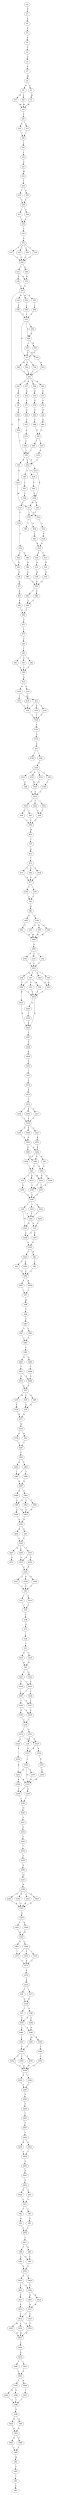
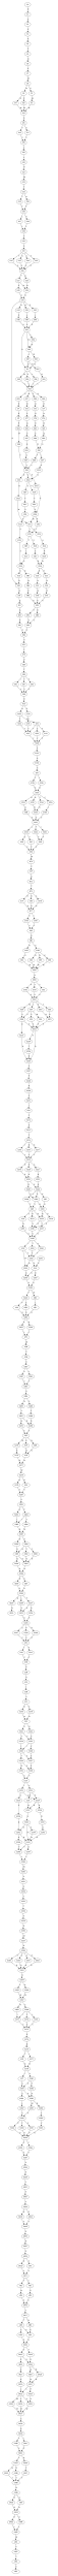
  strict digraph {
    fontname=Inter
    node [fontname=Inter]
    edge [fontname=Inter]
    S0
    S1
    S2
    S3
    S4
    S5
    S6
    S7
    S8
    S9
    S10
    S11
    S12
    S13
    S14
    S15
    S16
    S17
    S18
    S19
    S20
    S21
    S22
    S23
    S24
    S25
    S26
    S27
    S28
    S29
    S30
    S31
    S32
    S33
    S34
    S35
    S36
    S37
    S38
    S39
    S40
    S41
    S42
    S43
    S44
    S45
    S46
    S47
    S48
    S49
    S50
    S51
    S52
    S53
    S54
    S55
    S56
    S57
    S58
    S59
    S60
    S61
    S62
    S63
    S64
    S65
    S66
    S67
    S68
    S69
    S70
    S71
    S72
    S73
    S74
    S75
    S76
    S77
    S78
    S79
    S80
    S81
    S82
    S83
    S84
    S85
    S86
    S87
    S88
    S89
    S90
    S91
    S92
    S93
    S94
    S95
    S96
    S97
    S98
    S99
    S100
    S101
    S102
    S103
    S104
    S105
    S106
    S107
    S108
    S109
    S110
    S111
    S112
    S113
    S114
    S115
    S116
    S117
    S118
    S119
    S120
    S121
    S122
    S123
    S124
    S125
    S126
    S127
    S128
    S129
+   S130
    S131
    S132
    S133
    S134
    S135
    S136
    S137
    S138
    S139
    S140
    S141
    S142
    S143
    S144
    S145
    S146
    S147
    S148
    S149
    S150
    S151
    S152
    S153
    S154
    S155
    S156
    S157
    S158
    S159
    S160
    S161
    S162
    S163
    S164
    S165
    S166
    S167
    S168
    S169
    S170
    S171
    S172
    S173
    S174
    S175
    S176
    S177
    S178
    S179
    S180
    S181
    S182
    S183
    S184
    S185
    S186
    S187
    S188
    S189
    S190
    S191
    S192
    S193
    S194
    S195
    S196
    S197
    S198
    S199
    S200
    S201
    S202
    S203
    S204
    S205
    S206
    S207
    S208
    S209
    S210
    S211
    S212
    S213
    S214
    S215
    S216
    S217
    S218
    S219
    S220
    S221
    S222
    S223
    S224
    S225
    S226
    S227
    S228
    S229
    S230
    S231
    S232
    S233
    S234
    S235
    S236
    S237
    S238
    S239
    S240
    S241
    S242
    S245
    S244
    S243
    S246
    S247
    S248
    S249
    S250
    S251
    S252
    S253
    S254
    S255
    S256
    S257
    S258
    S259
    S260
    S261
    S262
    S263
    S264
    S265
    S266
    S267
    S268
    S269
    S270
    S271
    S272
    n274 [label=S573]
    S274
    S275
    S276
    S277
    S278
    S279
    S280
    S281
    S282
    S283
    S284
    S285
    S286
    S287
    S288
    S289
    S290
    S291
    S292
    S293
    S294
    S295
    S296
    S297
    S298
    S299
    S300
    S301
    S302
    S303
    S304
    S305
    S307
    S308
    S309
    S310
    S311
    S312
    S313
    S314
    S315
    S316
    S317
    S318
    S319
    S320
    S321
    S322
    S323
    S324
    S325
    S326
    S327
    S328
    S329
    S330
    S331
    S332
    S333
    S334
    S335
    S336
    S337
    S338
    S339
    S340
    S341
    S342
    S343
    S344
    S345
    S346
    S347
    S348
    S349
    S350
    S351
    S352
    S353
    S354
    S355
    S356
    S357
    S358
    S359
    S360
    S361
    S362
    S363
    S364
    S365
    S366
    S367
    S368
    S369
    S370
    S371
    S372
    S373
    S374
    S375
    S376
    S377
    S378
    S379
    S380
    S381
    S382
    S383
    S384
    S385
    S386
    S387
    S388
    S389
    S390
    S391
    S392
    S393
    S394
    S395
    S396
    S397
    S398
    S399
    S400
    S401
    S402
    S403
    S404
    S405
    S406
    S407
    S408
    S409
    S410
    S411
    S412
    S413
    S414
    S415
    S416
    S417
    S418
    S419
    S420
    S421
    S422
    S423
    S424
    S425
    S426
    S427
    S428
    S429
    S430
    S431
    S432
    S433
    S434
    S435
    S436
    S437
    S438
    S439
    S440
    S441
    S442
    S443
    S444
    S445
    S446
    S447
    S448
    S449
    S450
    S451
    S452
    S453
    S454
    S455
    S456
    S457
    S458
    S459
    S0 -> S1 [label=R]
    S1 -> S2 [label=E]
    S2 -> S3 [label=K]
    S3 -> S4 [label=K]
    S4 -> S5 [label=P]
    S5 -> S6 [label=G]
    S6 -> S7 [label=E]
    S7 -> S8 [label=M]
    S8 -> S9 [label=N]
    S8 -> S10 [label=S]
    S9 -> S11 [label=R]
    S9 -> S12 [label=P]
    S10 -> S13 [label=W]
    S11 -> S14 [label=W]
    S12 -> S14 [label=W]
    S13 -> S14 [label=W]
    S14 -> S15 [label=S]
    S15 -> S16 [label=T]
    S15 -> S17 [label=S]
    S16 -> S18 [label=Y]
    S17 -> S18 [label=Y]
    S18 -> S19 [label=L]
    S19 -> S20 [label=L]
    S20 -> S21 [label=G]
    S21 -> S22 [label=W]
    S22 -> S23 [label=T]
    S23 -> S24 [label=T]
    S23 -> S25 [label=A]
    S24 -> S26 [label=F]
    S25 -> S26 [label=F]
    S26 -> S27 [label=L]
    S26 -> S28 [label=V]
    S27 -> S29 [label=L]
    S28 -> S29 [label=L]
    S29 -> S30 [label=Y]
    S30 -> S31 [label=S]
    S31 -> S32 [label=Y]
    S31 -> S33 [label=S]
    S31 -> S34 [label=C]
    S31 -> S35 [label=F]
    S32 -> S36 [label=E]
    S33 -> S36 [label=E]
    S34 -> S36 [label=E]
    S35 -> S36 [label=E]
    S36 -> S37 [label=T]
    S36 -> S38 [label=A]
    S37 -> S39 [label=N]
    S37 -> S40 [label=S]
    S38 -> S39 [label=N]
    S39 -> S41 [label=G]
    S40 -> S41 [label=G]
    S41 -> S42 [label=E]
    S41 -> S43 [label=D]
    S41 -> S44 [label=A]
    S41 -> S45 [label=N]
    S42 -> S46 [label=I]
    S43 -> S47 [label=G]
    S44 -> S48 [label=P]
    S45 -> S49 [label=L]
    S46 -> S50 [label=P]
    S47 -> S51 [label=Q]
    S48 -> S50 [label=P]
    S49 -> S50 [label=P]
    S50 -> S52 [label=N]
    S50 -> S53 [label=G]
    S50 -> S54 [label=L]
    S51 -> S55 [label=A]
    S52 -> S56 [label=W]
    S52 -> S57 [label=L]
    S53 -> S58 [label=P]
    S53 -> S59 [label=L]
    S53 -> S60 [label=W]
    S54 -> S52 [label=N]
    S55 -> S61 [label=P]
    S56 -> S53 [label=G]
    S57 -> S53 [label=G]
    S57 -> S62 [label=N]
    S58 -> S63 [label=L]
    S59 -> S63 [label=L]
    S60 -> S63 [label=L]
    S61 -> S64 [label=C]
    S62 -> S65 [label=Q]
    S63 -> S66 [label=G]
    S63 -> S67 [label=N]
    S63 -> S68 [label=E]
    S63 -> S69 [label=P]
    S64 -> S70 [label=V]
    S65 -> S63 [label=L]
    S66 -> S71 [label=K]
    S67 -> S72 [label=N]
    S68 -> S73 [label=G]
    S69 -> S74 [label=K]
    S70 -> S75 [label=F]
    S71 -> S76 [label=H]
    S72 -> S77 [label=S]
    S73 -> S78 [label=G]
    S74 -> S79 [label=D]
    S75 -> S80 [label=P]
    S76 -> S81 [label=N]
    S77 -> S82 [label=Q]
    S78 -> S83 [label=R]
    S79 -> S84 [label=H]
    S80 -> S85 [label=F]
    S81 -> S86 [label=Q]
    S82 -> S87 [label=V]
    S83 -> S88 [label=E]
    S84 -> S89 [label=M]
    S85 -> S90 [label=I]
    S85 -> S91 [label=T]
    S85 -> S92 [label=V]
    S86 -> S93 [label=D]
    S87 -> S94 [label=R]
    S88 -> S93 [label=D]
    S89 -> S95 [label=T]
    S90 -> S96 [label=Y]
    S91 -> S96 [label=Y]
    S92 -> S96 [label=Y]
    S93 -> S97 [label=I]
    S93 -> S98 [label=F]
    S94 -> S99 [label=S]
    S95 -> S100 [label=K]
    S95 -> S101 [label=H]
    S95 -> S102 [label=S]
    S96 -> S103 [label=K]
    S97 -> S104 [label=P]
    S98 -> S95 [label=T]
    S99 -> S95 [label=T]
    S100 -> S105 [label=N]
    S101 -> S106 [label=P]
    S102 -> S107 [label=S]
    S102 -> S108 [label=P]
    S103 -> S109 [label=G]
    S103 -> S110 [label=E]
    S104 -> S102 [label=S]
    S105 -> S111 [label=W]
    S106 -> S111 [label=W]
    S106 -> S112 [label=R]
    S107 -> S113 [label=F]
    S108 -> S114 [label=F]
    S109 -> S115 [label=S]
    S109 -> S116 [label=T]
    S110 -> S117 [label=F]
    S111 -> S118 [label=L]
    S111 -> S119 [label=I]
    S112 -> S119 [label=I]
    S113 -> S120 [label=V]
    S114 -> S106 [label=P]
    S115 -> S121 [label=V]
    S115 -> S122 [label=T]
    S115 -> S123 [label=S]
    S116 -> S122 [label=T]
    S117 -> S122 [label=T]
    S118 -> S124 [label=A]
    S119 -> S125 [label=T]
    S119 -> S126 [label=G]
    S120 -> S127 [label=F]
    S121 -> S128 [label=Y]
    S122 -> S128 [label=Y]
    S123 -> S128 [label=Y]
    S124 -> S129 [label=R]
+   S125 -> S130 [label=L]
    S126 -> S131 [label=S]
    S127 -> S132 [label=C]
    S128 -> S133 [label=F]
    S129 -> S134 [label=R]
+   S130 -> S135 [label=S]
    S131 -> S134 [label=R]
    S132 -> S135 [label=S]
    S133 -> S136 [label=S]
    S134 -> S137 [label=E]
    S134 -> S138 [label=N]
    S135 -> S139 [label=S]
    S135 -> S140 [label=R]
    S136 -> S141 [label=C]
    S137 -> S142 [label=R]
    S138 -> S143 [label=H]
    S139 -> S43 [label=D]
    S140 -> S144 [label=Q]
    S141 -> S145 [label=T]
    S141 -> S146 [label=I]
    S142 -> S147 [label=D]
    S143 -> S148 [label=Q]
    S144 -> S149 [label=K]
+   S145 -> S150 [label=K]
    S146 -> S150 [label=K]
    S147 -> S151 [label=K]
    S148 -> S151 [label=K]
    S149 -> S151 [label=K]
    S150 -> S152 [label=K]
    S150 -> S153 [label=A]
    S150 -> S154 [label=T]
    S150 -> S155 [label=F]
    S151 -> S156 [label=D]
    S151 -> S157 [label=E]
    S152 -> S158 [label=G]
    S153 -> S159 [label=N]
    S154 -> S159 [label=N]
    S155 -> S160 [label=L]
    S156 -> S161 [label=S]
    S157 -> S161 [label=S]
    S158 -> S162 [label=S]
    S159 -> S162 [label=S]
    S160 -> S162 [label=S]
    S161 -> S64 [label=C]
    S162 -> S163 [label=L]
    S162 -> S164 [label=F]
    S162 -> S165 [label=I]
    S163 -> S166 [label=S]
    S163 -> S167 [label=Y]
    S164 -> S168 [label=F]
    S165 -> S168 [label=F]
    S166 -> S169 [label=P]
    S167 -> S169 [label=P]
    S168 -> S169 [label=P]
    S169 -> S170 [label=W]
    S170 -> S171 [label=C]
    S171 -> S172 [label=A]
    S172 -> S173 [label=T]
    S173 -> S174 [label=K]
    S173 -> S175 [label=R]
    S173 -> S176 [label=S]
    S174 -> S177 [label=A]
    S175 -> S177 [label=A]
    S176 -> S177 [label=A]
    S177 -> S178 [label=V]
    S177 -> S179 [label=I]
    S178 -> S180 [label=Y]
    S179 -> S180 [label=Y]
    S180 -> S181 [label=D]
    S181 -> S182 [label=R]
    S181 -> S183 [label=G]
    S182 -> S184 [label=H]
    S183 -> S185 [label=N]
    S183 -> S186 [label=K]
    S183 -> S187 [label=Q]
    S184 -> S188 [label=W]
    S185 -> S188 [label=W]
    S186 -> S188 [label=W]
    S187 -> S188 [label=W]
    S188 -> S189 [label=K]
    S189 -> S190 [label=P]
    S189 -> S191 [label=Y]
    S189 -> S192 [label=T]
    S190 -> S193 [label=C]
    S191 -> S193 [label=C]
    S192 -> S193 [label=C]
    S193 -> S194 [label=L]
    S193 -> S195 [label=T]
    S193 -> S196 [label=M]
    S193 -> S197 [label=K]
    S194 -> S198 [label=V]
    S194 -> S199 [label=M]
    S194 -> S200 [label=P]
    S195 -> S201 [label=K]
    S196 -> S198 [label=V]
    S197 -> S201 [label=K]
    S198 -> S202 [label=E]
    S198 -> S203 [label=D]
    S199 -> S202 [label=E]
    S200 -> S202 [label=E]
    S201 -> S202 [label=E]
    S202 -> S204 [label=D]
    S202 -> S205 [label=D]
    S203 -> S205 [label=D]
    S204 -> S206 [label=T]
    S205 -> S207 [label=Y]
    S206 -> S205 [label=D]
    S207 -> S208 [label=P]
    S208 -> S209 [label=R]
    S209 -> S210 [label=C]
    S210 -> S211 [label=I]
    S211 -> S212 [label=F]
    S212 -> S213 [label=P]
    S213 -> S214 [label=F]
    S214 -> S215 [label=I]
    S214 -> S216 [label=N]
    S214 -> S217 [label=K]
    S215 -> S218 [label=Y]
    S216 -> S218 [label=Y]
    S217 -> S218 [label=Y]
    S218 -> S219 [label=R]
    S218 -> S220 [label=H]
    S218 -> S221 [label=A]
    S219 -> S222 [label=G]
    S220 -> S222 [label=G]
    S221 -> S223 [label=R]
    S222 -> S224 [label=K]
    S222 -> S225 [label=R]
    S223 -> S224 [label=K]
    S224 -> S226 [label=S]
    S224 -> S227 [label=A]
    S224 -> S228 [label=L]
    S225 -> S226 [label=S]
    S226 -> S229 [label=Y]
    S226 -> S230 [label=H]
    S227 -> S230 [label=H]
    S228 -> S229 [label=Y]
    S229 -> S231 [label=S]
    S229 -> S232 [label=N]
    S229 -> S233 [label=R]
    S230 -> S232 [label=N]
    S230 -> S234 [label=K]
    S231 -> S235 [label=N]
    S232 -> S236 [label=S]
    S232 -> S237 [label=T]
    S233 -> S236 [label=S]
    S234 -> S236 [label=S]
    S235 -> S238 [label=C]
    S236 -> S238 [label=C]
    S237 -> S238 [label=C]
    S238 -> S239 [label=I]
    S238 -> S240 [label=V]
    S238 -> S241 [label=T]
    S239 -> S242 [label=T]
    S239 -> S245 [label=M]
    S240 -> S242 [label=T]
    S241 -> S242 [label=T]
    S242 -> S245 [label=D]
    S242 -> S244 [label=E]
    S245 -> S246 [label=G]
    S244 -> S246 [label=G]
    S244 -> S247 [label=D]
    S243 -> S244 [label=E]
    S246 -> S248 [label=S]
    S247 -> S248 [label=S]
    S248 -> S249 [label=F]
    S248 -> S250 [label=W]
    S249 -> S251 [label=F]
    S249 -> S252 [label=S]
    S250 -> S253 [label=L]
    S251 -> S254 [label=G]
    S252 -> S254 [label=G]
    S253 -> S254 [label=G]
    S254 -> S255 [label=K]
    S254 -> S256 [label=R]
    S255 -> S257 [label=L]
    S256 -> S257 [label=L]
    S257 -> S258 [label=W]
    S258 -> S259 [label=C]
    S259 -> S260 [label=S]
    S260 -> S261 [label=V]
    S260 -> S262 [label=L]
    S261 -> S263 [label=T]
    S262 -> S263 [label=T]
    S263 -> S264 [label=S]
    S264 -> S265 [label=N]
    S264 -> S266 [label=S]
    S265 -> S267 [label=Y]
    S266 -> S268 [label=F]
    S267 -> S269 [label=D]
    S267 -> S270 [label=N]
    S268 -> S269 [label=D]
    S269 -> S271 [label=E]
    S270 -> S271 [label=E]
    S271 -> S272 [label=M]
    S271 -> n274 [label=K]
    S271 -> S274 [label=N]
    S272 -> S275 [label=K]
    n274 -> S276 [label=Q]
    S274 -> S276 [label=Q]
    S275 -> S277 [label=Q]
    S276 -> S277 [label=Q]
    S277 -> S278 [label=W]
    S278 -> S279 [label=K]
    S278 -> S280 [label=R]
    S279 -> S281 [label=Y]
    S280 -> S281 [label=Y]
    S281 -> S282 [label=C]
    S282 -> S283 [label=A]
    S282 -> S284 [label=E]
    S283 -> S285 [label=I]
    S284 -> S285 [label=I]
    S284 -> S286 [label=T]
    S285 -> S287 [label=N]
    S286 -> S287 [label=N]
    S287 -> S288 [label=E]
    S287 -> S289 [label=G]
    S288 -> S290 [label=F]
    S288 -> S291 [label=H]
    S288 -> S292 [label=Y]
    S289 -> S291 [label=H]
    S290 -> S293 [label=G]
    S291 -> S293 [label=G]
    S291 -> S294 [label=Q]
    S292 -> S293 [label=G]
    S293 -> S295 [label=G]
    S294 -> S295 [label=G]
    S295 -> S296 [label=N]
    S295 -> S297 [label=S]
    S296 -> S298 [label=S]
    S297 -> S298 [label=S]
    S298 -> S299 [label=L]
    S298 -> S300 [label=Q]
    S298 -> S301 [label=F]
    S299 -> S302 [label=S]
    S300 -> S303 [label=R]
    S301 -> S302 [label=S]
    S301 -> S304 [label=G]
    S302 -> S305 [label=K]
    S304 -> S305 [label=K]
    S305 -> S307 [label=S]
    S305 -> S308 [label=P]
    S305 -> S309 [label=H]
    S307 -> S310 [label=C]
    S308 -> S310 [label=C]
    S309 -> S310 [label=C]
    S310 -> S311 [label=I]
    S310 -> S312 [label=V]
    S311 -> S313 [label=F]
    S312 -> S313 [label=F]
    S313 -> S314 [label=P]
    S314 -> S315 [label=S]
    S315 -> S316 [label=I]
    S316 -> S317 [label=Y]
    S317 -> S318 [label=R]
    S317 -> S319 [label=K]
    S318 -> S320 [label=N]
    S319 -> S320 [label=N]
    S320 -> S321 [label=S]
    S320 -> S322 [label=N]
    S321 -> S323 [label=V]
    S321 -> S324 [label=T]
    S322 -> S323 [label=V]
    S323 -> S325 [label=I]
    S323 -> S326 [label=V]
    S324 -> S325 [label=I]
    S325 -> S327 [label=S]
    S325 -> S328 [label=T]
    S326 -> S327 [label=S]
    S327 -> S329 [label=E]
    S328 -> S329 [label=E]
    S328 -> S330 [label=Q]
    S329 -> S331 [label=C]
    S330 -> S331 [label=C]
    S331 -> S332 [label=I]
    S331 -> S333 [label=V]
    S332 -> S334 [label=E]
    S332 -> S335 [label=S]
    S333 -> S334 [label=E]
    S333 -> S336 [label=D]
    S334 -> S337 [label=N]
    S334 -> S338 [label=D]
    S335 -> S339 [label=S]
    S336 -> S337 [label=N]
    S337 -> S340 [label=E]
    S338 -> S341 [label=D]
    S339 -> S342 [label=D]
    S340 -> S342 [label=D]
    S340 -> S343 [label=N]
    S340 -> S344 [label=S]
    S341 -> S345 [label=K]
    S342 -> S343 [label=N]
    S342 -> S346 [label=H]
    S343 -> S347 [label=K]
    S343 -> S348 [label=Y]
    S344 -> S343 [label=N]
    S345 -> S343 [label=N]
    S346 -> S348 [label=Y]
    S347 -> S349 [label=L]
    S348 -> S349 [label=L]
    S349 -> S350 [label=W]
    S350 -> S351 [label=C]
    S351 -> S352 [label=P]
    S352 -> S353 [label=T]
    S353 -> S354 [label=T]
    S354 -> S355 [label=E]
    S355 -> S356 [label=N]
    S356 -> S357 [label=M]
    S357 -> S358 [label=D]
    S358 -> S359 [label=K]
    S358 -> S360 [label=S]
    S358 -> S361 [label=A]
    S358 -> S362 [label=R]
    S359 -> S363 [label=D]
    S360 -> S363 [label=D]
    S361 -> S363 [label=D]
    S362 -> S363 [label=D]
    S363 -> S364 [label=G]
    S364 -> S365 [label=L]
    S364 -> S366 [label=K]
    S365 -> S367 [label=W]
    S366 -> S367 [label=W]
    S367 -> S368 [label=S]
    S367 -> S369 [label=N]
    S368 -> S370 [label=F]
    S368 -> S371 [label=I]
    S368 -> S372 [label=L]
    S369 -> S371 [label=I]
    S370 -> S373 [label=C]
    S371 -> S373 [label=C]
    S372 -> S373 [label=C]
    S373 -> S374 [label=A]
    S374 -> S375 [label=D]
    S375 -> S376 [label=T]
    S375 -> S377 [label=I]
    S376 -> S378 [label=R]
    S377 -> S378 [label=R]
    S378 -> S379 [label=I]
    S378 -> S380 [label=V]
    S379 -> S381 [label=S]
    S380 -> S381 [label=S]
    S380 -> S382 [label=P]
    S381 -> S383 [label=A]
    S381 -> S384 [label=S]
    S382 -> S383 [label=A]
    S383 -> S385 [label=M]
    S383 -> S386 [label=R]
    S384 -> S387 [label=L]
    S385 -> S388 [label=V]
    S386 -> S389 [label=T]
    S387 -> S388 [label=V]
    S388 -> S390 [label=F]
    S388 -> S391 [label=S]
    S388 -> S392 [label=P]
    S389 -> S393 [label=V]
    S390 -> S394 [label=G]
    S391 -> S394 [label=G]
    S392 -> S394 [label=G]
    S393 -> S394 [label=G]
    S394 -> S395 [label=P]
    S394 -> S396 [label=F]
    S395 -> S397 [label=P]
    S396 -> S397 [label=P]
    S397 -> S398 [label=C]
    S398 -> S399 [label=H]
    S399 -> S400 [label=F]
    S400 -> S401 [label=P]
    S401 -> S402 [label=F]
    S402 -> S403 [label=N]
    S402 -> S404 [label=R]
    S403 -> S405 [label=Y]
    S404 -> S405 [label=Y]
    S405 -> S406 [label=K]
    S406 -> S407 [label=N]
    S407 -> S408 [label=K]
    S408 -> S409 [label=N]
    S408 -> S410 [label=S]
    S409 -> S411 [label=Y]
    S410 -> S411 [label=Y]
    S411 -> S412 [label=F]
    S411 -> S413 [label=Y]
    S412 -> S414 [label=N]
    S413 -> S415 [label=S]
    S414 -> S416 [label=C]
    S415 -> S416 [label=C]
    S416 -> S417 [label=T]
    S417 -> S418 [label=T]
    S417 -> S419 [label=N]
    S418 -> S420 [label=K]
    S418 -> S421 [label=E]
    S419 -> S420 [label=K]
    S420 -> S422 [label=G]
    S421 -> S422 [label=G]
    S422 -> S423 [label=S]
    S422 -> S424 [label=T]
    S423 -> S425 [label=E]
    S423 -> S426 [label=K]
    S424 -> S426 [label=K]
    S425 -> S427 [label=E]
    S426 -> S428 [label=D]
    S426 -> S429 [label=Q]
    S427 -> S430 [label=K]
    S428 -> S431 [label=N]
    S429 -> S431 [label=N]
    S430 -> S432 [label=L]
    S431 -> S432 [label=L]
    S431 -> S433 [label=H]
    S432 -> S434 [label=L]
    S432 -> S435 [label=S]
    S432 -> S436 [label=M]
    S433 -> S435 [label=S]
    S434 -> S437 [label=W]
    S435 -> S437 [label=W]
    S436 -> S437 [label=W]
    S437 -> S438 [label=C]
    S438 -> S439 [label=A]
    S439 -> S440 [label=T]
    S439 -> S441 [label=I]
    S440 -> S442 [label=S]
    S441 -> S442 [label=S]
    S442 -> S443 [label=Y]
    S442 -> S444 [label=R]
    S443 -> S445 [label=N]
    S443 -> S446 [label=D]
    S444 -> S447 [label=Y]
    S445 -> S448 [label=Y]
    S446 -> S448 [label=Y]
    S447 -> S448 [label=Y]
    S448 -> S449 [label=D]
    S449 -> S450 [label=R]
    S449 -> S451 [label=Q]
    S450 -> S452 [label=D]
    S451 -> S452 [label=D]
    S452 -> S453 [label=H]
    S452 -> S454 [label=R]
    S453 -> S455 [label=T]
    S454 -> S455 [label=T]
    S455 -> S456 [label=W]
    S456 -> S457 [label=V]
    S457 -> S458 [label=Y]
    S458 -> S459 [label=C]
  }
